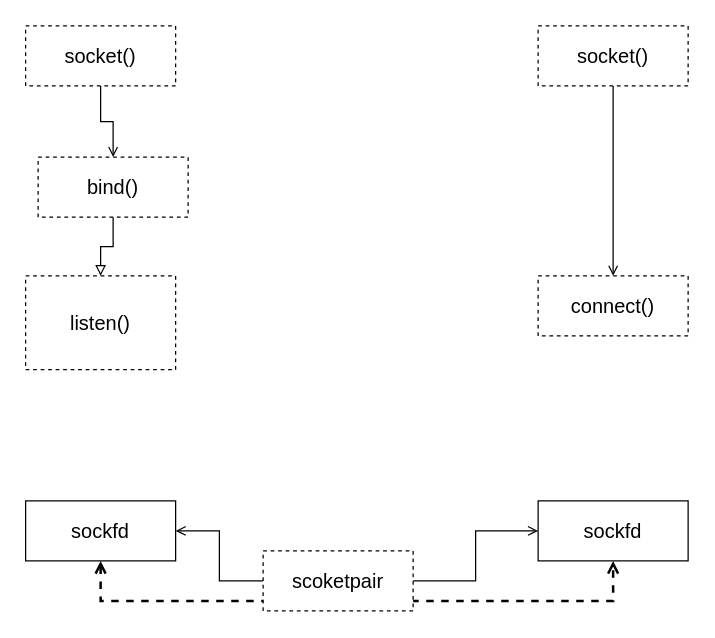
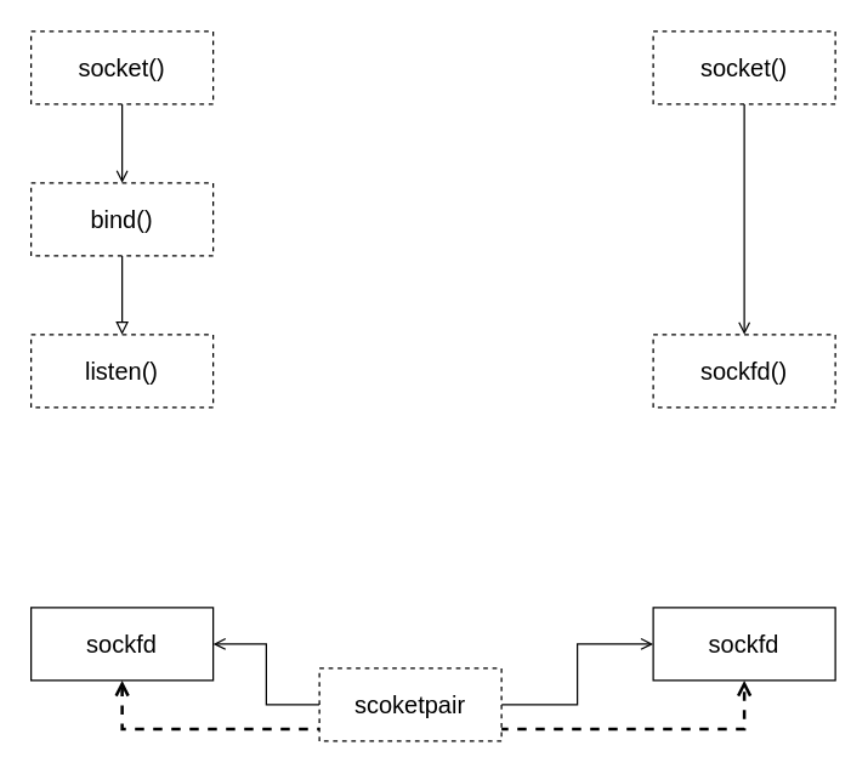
  <mxCell id="0" />
  <mxCell id="1" parent="0" />
  <mxCell id="2" style="edgeStyle=orthogonalEdgeStyle;rounded=0;orthogonalLoop=1;jettySize=auto;html=1;exitX=0.5;exitY=1;exitDx=0;exitDy=0;entryX=0.5;entryY=0;entryDx=0;entryDy=0;fontSize=16;endArrow=open;endFill=0;" edge="1" parent="1" source="3" target="7"><mxGeometry relative="1" as="geometry" /></mxCell>
  <mxCell id="3" value="socket()" style="rounded=0;whiteSpace=wrap;html=1;strokeWidth=1;fontSize=16;dashed=1;" vertex="1" parent="1"><mxGeometry x="20" y="20" width="120" height="48" as="geometry" /></mxCell>
  <mxCell id="4" style="edgeStyle=orthogonalEdgeStyle;rounded=0;orthogonalLoop=1;jettySize=auto;html=1;exitX=0.5;exitY=1;exitDx=0;exitDy=0;entryX=0.5;entryY=0;entryDx=0;entryDy=0;fontSize=16;endArrow=open;endFill=0;" edge="1" parent="1" source="5" target="9"><mxGeometry relative="1" as="geometry" /></mxCell>
  <mxCell id="5" value="socket()" style="rounded=0;whiteSpace=wrap;html=1;strokeWidth=1;fontSize=16;dashed=1;" vertex="1" parent="1"><mxGeometry x="430" y="20" width="120" height="48" as="geometry" /></mxCell>
  <mxCell id="6" style="edgeStyle=orthogonalEdgeStyle;rounded=0;orthogonalLoop=1;jettySize=auto;html=1;exitX=0.5;exitY=1;exitDx=0;exitDy=0;fontSize=16;endArrow=block;endFill=0;" edge="1" parent="1" source="7" target="8"><mxGeometry relative="1" as="geometry" /></mxCell>
- <mxCell id="7" value="bind()" style="rounded=0;whiteSpace=wrap;html=1;strokeWidth=1;fontSize=16;dashed=1;" vertex="1" parent="1"><mxGeometry x="30" y="125" width="120" height="48" as="geometry" /></mxCell>
- <mxCell id="8" value="listen()" style="rounded=0;whiteSpace=wrap;html=1;strokeWidth=1;fontSize=16;dashed=1;" vertex="1" parent="1"><mxGeometry x="20" y="220" width="120" height="75" as="geometry" /></mxCell>
- <mxCell id="9" value="connect()" style="rounded=0;whiteSpace=wrap;html=1;strokeWidth=1;fontSize=16;dashed=1;" vertex="1" parent="1"><mxGeometry x="430" y="220" width="120" height="48" as="geometry" /></mxCell>
+ <mxCell id="7" value="bind()" style="rounded=0;whiteSpace=wrap;html=1;strokeWidth=1;fontSize=16;dashed=1;" vertex="1" parent="1"><mxGeometry x="20" y="120" width="120" height="48" as="geometry" /></mxCell>
+ <mxCell id="8" value="listen()" style="rounded=0;whiteSpace=wrap;html=1;strokeWidth=1;fontSize=16;dashed=1;" vertex="1" parent="1"><mxGeometry x="20" y="220" width="120" height="48" as="geometry" /></mxCell>
+ <mxCell id="9" value="sockfd()" style="rounded=0;whiteSpace=wrap;html=1;strokeWidth=1;fontSize=16;dashed=1;" vertex="1" parent="1"><mxGeometry x="430" y="220" width="120" height="48" as="geometry" /></mxCell>
  <mxCell id="10" style="edgeStyle=orthogonalEdgeStyle;rounded=0;orthogonalLoop=1;jettySize=auto;html=1;exitX=0.5;exitY=1;exitDx=0;exitDy=0;entryX=0.5;entryY=1;entryDx=0;entryDy=0;fontSize=16;endArrow=open;endFill=0;strokeWidth=2;dashed=1;startArrow=open;startFill=0;" edge="1" parent="1" source="11" target="12"><mxGeometry relative="1" as="geometry"><Array as="points"><mxPoint x="80" y="480" /><mxPoint x="490" y="480" /></Array></mxGeometry></mxCell>
  <mxCell id="11" value="sockfd" style="rounded=0;whiteSpace=wrap;html=1;strokeWidth=1;fontSize=16;" vertex="1" parent="1"><mxGeometry x="20" y="400" width="120" height="48" as="geometry" /></mxCell>
  <mxCell id="12" value="sockfd" style="rounded=0;whiteSpace=wrap;html=1;strokeWidth=1;fontSize=16;" vertex="1" parent="1"><mxGeometry x="430" y="400" width="120" height="48" as="geometry" /></mxCell>
  <mxCell id="13" style="edgeStyle=orthogonalEdgeStyle;rounded=0;orthogonalLoop=1;jettySize=auto;html=1;exitX=0;exitY=0.5;exitDx=0;exitDy=0;entryX=1;entryY=0.5;entryDx=0;entryDy=0;fontSize=16;endArrow=open;endFill=0;strokeWidth=1;" edge="1" parent="1" source="15" target="11"><mxGeometry relative="1" as="geometry" /></mxCell>
  <mxCell id="14" style="edgeStyle=orthogonalEdgeStyle;rounded=0;orthogonalLoop=1;jettySize=auto;html=1;exitX=1;exitY=0.5;exitDx=0;exitDy=0;entryX=0;entryY=0.5;entryDx=0;entryDy=0;fontSize=16;endArrow=open;endFill=0;strokeWidth=1;" edge="1" parent="1" source="15" target="12"><mxGeometry relative="1" as="geometry" /></mxCell>
  <mxCell id="15" value="scoketpair" style="rounded=0;whiteSpace=wrap;html=1;strokeWidth=1;fontSize=16;dashed=1;" vertex="1" parent="1"><mxGeometry x="210" y="440" width="120" height="48" as="geometry" /></mxCell>
